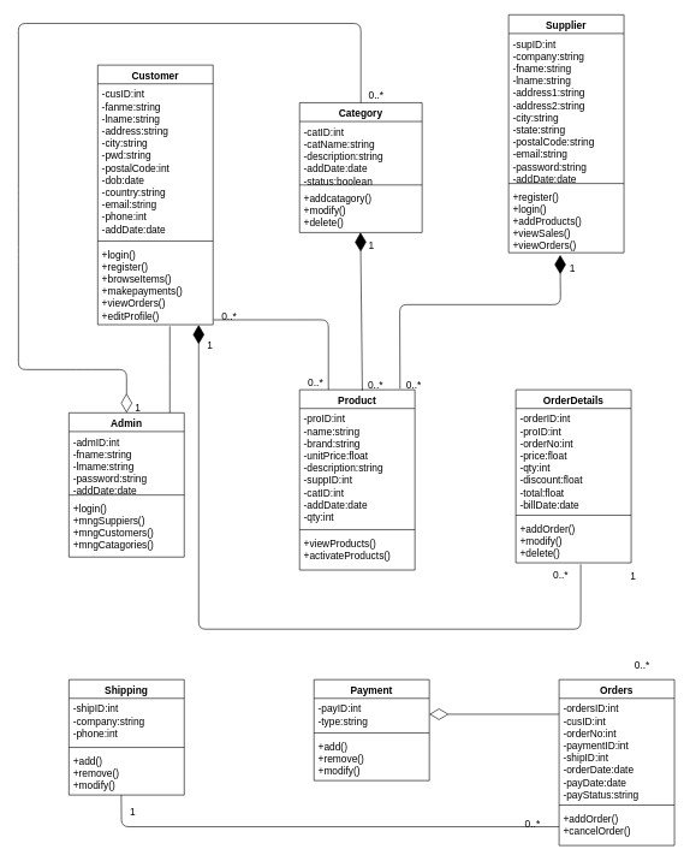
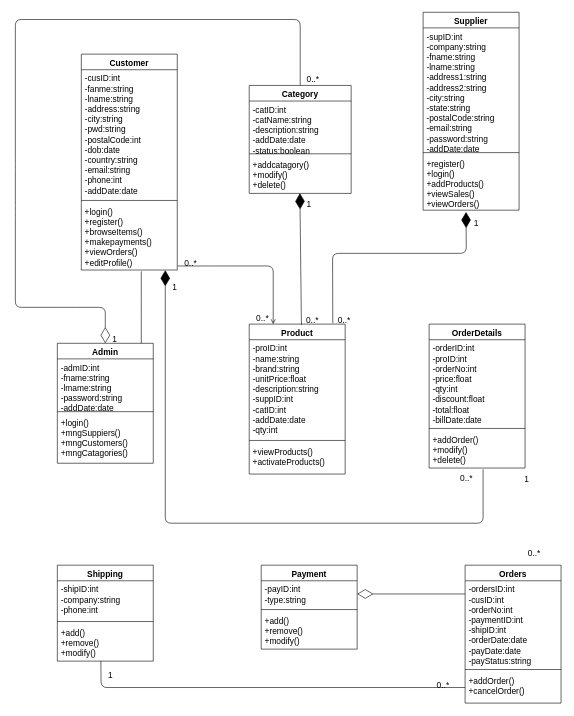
  <mxCell id="0" />
  <mxCell id="1" parent="0" />
  <mxCell id="2" value="Customer" style="swimlane;fontStyle=1;align=center;verticalAlign=top;childLayout=stackLayout;horizontal=1;startSize=26;horizontalStack=0;resizeParent=1;resizeParentMax=0;resizeLast=0;collapsible=1;marginBottom=0;fontSize=14;" parent="1" vertex="1"><mxGeometry x="130" y="89.778" width="160" height="360" as="geometry" /></mxCell>
  <mxCell id="3" value="-cusID:int&#10;-fanme:string&#10;-lname:string&#10;-address:string&#10;-city:string&#10;-pwd:string&#10;-postalCode:int&#10;-dob:date&#10;-country:string&#10;-email:string&#10;-phone:int&#10;-addDate:date" style="text;strokeColor=none;fillColor=none;align=left;verticalAlign=top;spacingLeft=4;spacingRight=4;overflow=hidden;rotatable=0;points=[[0,0.5],[1,0.5]];portConstraint=eastwest;fontSize=14;" parent="2" vertex="1"><mxGeometry y="26" width="160" height="214" as="geometry" /></mxCell>
  <mxCell id="4" value="" style="line;strokeWidth=1;fillColor=none;align=left;verticalAlign=middle;spacingTop=-1;spacingLeft=3;spacingRight=3;rotatable=0;labelPosition=right;points=[];portConstraint=eastwest;" parent="2" vertex="1"><mxGeometry y="240" width="160" height="8" as="geometry" /></mxCell>
  <mxCell id="5" value="+login()&#10;+register()&#10;+browseItems()&#10;+makepayments()&#10;+viewOrders()&#10;+editProfile()" style="text;strokeColor=none;fillColor=none;align=left;verticalAlign=top;spacingLeft=4;spacingRight=4;overflow=hidden;rotatable=0;points=[[0,0.5],[1,0.5]];portConstraint=eastwest;fontSize=14;" parent="2" vertex="1"><mxGeometry y="248" width="160" height="112" as="geometry" /></mxCell>
  <mxCell id="6" value="Category" style="swimlane;fontStyle=1;align=center;verticalAlign=top;childLayout=stackLayout;horizontal=1;startSize=26;horizontalStack=0;resizeParent=1;resizeParentMax=0;resizeLast=0;collapsible=1;marginBottom=0;fontSize=14;" parent="1" vertex="1"><mxGeometry x="410" y="142" width="170" height="180" as="geometry" /></mxCell>
  <mxCell id="7" value="-catID:int&#10;-catName:string&#10;-description:string&#10;-addDate:date&#10;-status:boolean" style="text;strokeColor=none;fillColor=none;align=left;verticalAlign=top;spacingLeft=4;spacingRight=4;overflow=hidden;rotatable=0;points=[[0,0.5],[1,0.5]];portConstraint=eastwest;fontSize=14;" parent="6" vertex="1"><mxGeometry y="26" width="170" height="84" as="geometry" /></mxCell>
  <mxCell id="8" value="" style="line;strokeWidth=1;fillColor=none;align=left;verticalAlign=middle;spacingTop=-1;spacingLeft=3;spacingRight=3;rotatable=0;labelPosition=right;points=[];portConstraint=eastwest;" parent="6" vertex="1"><mxGeometry y="110" width="170" height="8" as="geometry" /></mxCell>
  <mxCell id="9" value="+addcatagory()&#10;+modify()&#10;+delete()&#10;" style="text;strokeColor=none;fillColor=none;align=left;verticalAlign=top;spacingLeft=4;spacingRight=4;overflow=hidden;rotatable=0;points=[[0,0.5],[1,0.5]];portConstraint=eastwest;fontSize=14;" parent="6" vertex="1"><mxGeometry y="118" width="170" height="62" as="geometry" /></mxCell>
  <mxCell id="10" value="Supplier" style="swimlane;fontStyle=1;align=center;verticalAlign=top;childLayout=stackLayout;horizontal=1;startSize=26;horizontalStack=0;resizeParent=1;resizeParentMax=0;resizeLast=0;collapsible=1;marginBottom=0;fontSize=14;" parent="1" vertex="1"><mxGeometry x="700" y="20" width="160" height="330" as="geometry" /></mxCell>
  <mxCell id="11" value="-supID:int&#10;-company:string&#10;-fname:string&#10;-lname:string&#10;-address1:string&#10;-address2:string&#10;-city:string&#10;-state:string&#10;-postalCode:string&#10;-email:string&#10;-password:string&#10;-addDate:date" style="text;strokeColor=none;fillColor=none;align=left;verticalAlign=top;spacingLeft=4;spacingRight=4;overflow=hidden;rotatable=0;points=[[0,0.5],[1,0.5]];portConstraint=eastwest;fontSize=14;" parent="10" vertex="1"><mxGeometry y="26" width="160" height="204" as="geometry" /></mxCell>
  <mxCell id="12" value="" style="line;strokeWidth=1;fillColor=none;align=left;verticalAlign=middle;spacingTop=-1;spacingLeft=3;spacingRight=3;rotatable=0;labelPosition=right;points=[];portConstraint=eastwest;" parent="10" vertex="1"><mxGeometry y="230" width="160" height="8" as="geometry" /></mxCell>
  <mxCell id="13" value="+register()&#10;+login()&#10;+addProducts()&#10;+viewSales()&#10;+viewOrders()&#10;" style="text;strokeColor=none;fillColor=none;align=left;verticalAlign=top;spacingLeft=4;spacingRight=4;overflow=hidden;rotatable=0;points=[[0,0.5],[1,0.5]];portConstraint=eastwest;fontSize=14;" parent="10" vertex="1"><mxGeometry y="238" width="160" height="92" as="geometry" /></mxCell>
  <mxCell id="14" value="Product" style="swimlane;fontStyle=1;align=center;verticalAlign=top;childLayout=stackLayout;horizontal=1;startSize=26;horizontalStack=0;resizeParent=1;resizeParentMax=0;resizeLast=0;collapsible=1;marginBottom=0;fontSize=14;" parent="1" vertex="1"><mxGeometry x="410" y="540" width="160" height="250" as="geometry" /></mxCell>
  <mxCell id="15" value="-proID:int&#10;-name:string&#10;-brand:string&#10;-unitPrice:float&#10;-description:string&#10;-suppID:int&#10;-catID:int&#10;-addDate:date&#10;-qty:int&#10;" style="text;strokeColor=none;fillColor=none;align=left;verticalAlign=top;spacingLeft=4;spacingRight=4;overflow=hidden;rotatable=0;points=[[0,0.5],[1,0.5]];portConstraint=eastwest;fontSize=14;" parent="14" vertex="1"><mxGeometry y="26" width="160" height="164" as="geometry" /></mxCell>
  <mxCell id="16" value="" style="line;strokeWidth=1;fillColor=none;align=left;verticalAlign=middle;spacingTop=-1;spacingLeft=3;spacingRight=3;rotatable=0;labelPosition=right;points=[];portConstraint=eastwest;" parent="14" vertex="1"><mxGeometry y="190" width="160" height="8" as="geometry" /></mxCell>
  <mxCell id="17" value="+viewProducts()&#10;+activateProducts()&#10;" style="text;strokeColor=none;fillColor=none;align=left;verticalAlign=top;spacingLeft=4;spacingRight=4;overflow=hidden;rotatable=0;points=[[0,0.5],[1,0.5]];portConstraint=eastwest;fontSize=14;" parent="14" vertex="1"><mxGeometry y="198" width="160" height="52" as="geometry" /></mxCell>
  <mxCell id="18" value="Admin" style="swimlane;fontStyle=1;align=center;verticalAlign=top;childLayout=stackLayout;horizontal=1;startSize=26;horizontalStack=0;resizeParent=1;resizeParentMax=0;resizeLast=0;collapsible=1;marginBottom=0;fontSize=14;" parent="1" vertex="1"><mxGeometry x="90" y="572" width="160" height="200" as="geometry" /></mxCell>
  <mxCell id="19" value="-admID:int&#10;-fname:string&#10;-lmame:string&#10;-password:string&#10;-addDate:date&#10;" style="text;strokeColor=none;fillColor=none;align=left;verticalAlign=top;spacingLeft=4;spacingRight=4;overflow=hidden;rotatable=0;points=[[0,0.5],[1,0.5]];portConstraint=eastwest;fontSize=14;" parent="18" vertex="1"><mxGeometry y="26" width="160" height="84" as="geometry" /></mxCell>
  <mxCell id="20" value="" style="line;strokeWidth=1;fillColor=none;align=left;verticalAlign=middle;spacingTop=-1;spacingLeft=3;spacingRight=3;rotatable=0;labelPosition=right;points=[];portConstraint=eastwest;" parent="18" vertex="1"><mxGeometry y="110" width="160" height="8" as="geometry" /></mxCell>
  <mxCell id="21" value="+login()&#10;+mngSuppiers()&#10;+mngCustomers()&#10;+mngCatagories()&#10;" style="text;strokeColor=none;fillColor=none;align=left;verticalAlign=top;spacingLeft=4;spacingRight=4;overflow=hidden;rotatable=0;points=[[0,0.5],[1,0.5]];portConstraint=eastwest;fontSize=14;" parent="18" vertex="1"><mxGeometry y="118" width="160" height="82" as="geometry" /></mxCell>
  <mxCell id="22" value="OrderDetails" style="swimlane;fontStyle=1;align=center;verticalAlign=top;childLayout=stackLayout;horizontal=1;startSize=26;horizontalStack=0;resizeParent=1;resizeParentMax=0;resizeLast=0;collapsible=1;marginBottom=0;fontSize=14;" parent="1" vertex="1"><mxGeometry x="710" y="540" width="160" height="240" as="geometry" /></mxCell>
  <mxCell id="23" value="-orderID:int&#10;-proID:int&#10;-orderNo:int&#10;-price:float&#10;-qty:int&#10;-discount:float&#10;-total:float&#10;-billDate:date&#10;" style="text;strokeColor=none;fillColor=none;align=left;verticalAlign=top;spacingLeft=4;spacingRight=4;overflow=hidden;rotatable=0;points=[[0,0.5],[1,0.5]];portConstraint=eastwest;fontSize=14;" parent="22" vertex="1"><mxGeometry y="26" width="160" height="144" as="geometry" /></mxCell>
  <mxCell id="24" value="" style="line;strokeWidth=1;fillColor=none;align=left;verticalAlign=middle;spacingTop=-1;spacingLeft=3;spacingRight=3;rotatable=0;labelPosition=right;points=[];portConstraint=eastwest;" parent="22" vertex="1"><mxGeometry y="170" width="160" height="8" as="geometry" /></mxCell>
  <mxCell id="25" value="+addOrder()&#10;+modify()&#10;+delete()&#10;&#10;" style="text;strokeColor=none;fillColor=none;align=left;verticalAlign=top;spacingLeft=4;spacingRight=4;overflow=hidden;rotatable=0;points=[[0,0.5],[1,0.5]];portConstraint=eastwest;fontSize=14;" parent="22" vertex="1"><mxGeometry y="178" width="160" height="62" as="geometry" /></mxCell>
  <mxCell id="26" value="Shipping" style="swimlane;fontStyle=1;align=center;verticalAlign=top;childLayout=stackLayout;horizontal=1;startSize=26;horizontalStack=0;resizeParent=1;resizeParentMax=0;resizeLast=0;collapsible=1;marginBottom=0;fontSize=14;" parent="1" vertex="1"><mxGeometry x="90" y="942" width="160" height="160" as="geometry" /></mxCell>
  <mxCell id="27" value="-shipID:int&#10;-company:string&#10;-phone:int&#10;" style="text;strokeColor=none;fillColor=none;align=left;verticalAlign=top;spacingLeft=4;spacingRight=4;overflow=hidden;rotatable=0;points=[[0,0.5],[1,0.5]];portConstraint=eastwest;fontSize=14;" parent="26" vertex="1"><mxGeometry y="26" width="160" height="64" as="geometry" /></mxCell>
  <mxCell id="28" value="" style="line;strokeWidth=1;fillColor=none;align=left;verticalAlign=middle;spacingTop=-1;spacingLeft=3;spacingRight=3;rotatable=0;labelPosition=right;points=[];portConstraint=eastwest;" parent="26" vertex="1"><mxGeometry y="90" width="160" height="8" as="geometry" /></mxCell>
  <mxCell id="29" value="+add()&#10;+remove()&#10;+modify()" style="text;strokeColor=none;fillColor=none;align=left;verticalAlign=top;spacingLeft=4;spacingRight=4;overflow=hidden;rotatable=0;points=[[0,0.5],[1,0.5]];portConstraint=eastwest;fontSize=14;" parent="26" vertex="1"><mxGeometry y="98" width="160" height="62" as="geometry" /></mxCell>
  <mxCell id="30" value="Payment" style="swimlane;fontStyle=1;align=center;verticalAlign=top;childLayout=stackLayout;horizontal=1;startSize=26;horizontalStack=0;resizeParent=1;resizeParentMax=0;resizeLast=0;collapsible=1;marginBottom=0;fontSize=14;" parent="1" vertex="1"><mxGeometry x="430" y="942" width="160" height="140" as="geometry" /></mxCell>
  <mxCell id="31" value="-payID:int&#10;-type:string&#10;" style="text;strokeColor=none;fillColor=none;align=left;verticalAlign=top;spacingLeft=4;spacingRight=4;overflow=hidden;rotatable=0;points=[[0,0.5],[1,0.5]];portConstraint=eastwest;fontSize=14;" parent="30" vertex="1"><mxGeometry y="26" width="160" height="44" as="geometry" /></mxCell>
  <mxCell id="32" value="" style="line;strokeWidth=1;fillColor=none;align=left;verticalAlign=middle;spacingTop=-1;spacingLeft=3;spacingRight=3;rotatable=0;labelPosition=right;points=[];portConstraint=eastwest;" parent="30" vertex="1"><mxGeometry y="70" width="160" height="8" as="geometry" /></mxCell>
  <mxCell id="33" value="+add()&#10;+remove()&#10;+modify()&#10;" style="text;strokeColor=none;fillColor=none;align=left;verticalAlign=top;spacingLeft=4;spacingRight=4;overflow=hidden;rotatable=0;points=[[0,0.5],[1,0.5]];portConstraint=eastwest;fontSize=14;" parent="30" vertex="1"><mxGeometry y="78" width="160" height="62" as="geometry" /></mxCell>
  <mxCell id="34" value="Orders" style="swimlane;fontStyle=1;align=center;verticalAlign=top;childLayout=stackLayout;horizontal=1;startSize=26;horizontalStack=0;resizeParent=1;resizeParentMax=0;resizeLast=0;collapsible=1;marginBottom=0;fontSize=14;" parent="1" vertex="1"><mxGeometry x="770" y="942" width="160" height="230" as="geometry" /></mxCell>
  <mxCell id="35" value="-ordersID:int&#10;-cusID:int&#10;-orderNo:int&#10;-paymentID:int&#10;-shipID:int&#10;-orderDate:date&#10;-payDate:date&#10;-payStatus:string" style="text;strokeColor=none;fillColor=none;align=left;verticalAlign=top;spacingLeft=4;spacingRight=4;overflow=hidden;rotatable=0;points=[[0,0.5],[1,0.5]];portConstraint=eastwest;fontSize=14;" parent="34" vertex="1"><mxGeometry y="26" width="160" height="144" as="geometry" /></mxCell>
  <mxCell id="36" value="" style="line;strokeWidth=1;fillColor=none;align=left;verticalAlign=middle;spacingTop=-1;spacingLeft=3;spacingRight=3;rotatable=0;labelPosition=right;points=[];portConstraint=eastwest;" parent="34" vertex="1"><mxGeometry y="170" width="160" height="8" as="geometry" /></mxCell>
  <mxCell id="37" value="+addOrder()&#10;+cancelOrder()&#10;" style="text;strokeColor=none;fillColor=none;align=left;verticalAlign=top;spacingLeft=4;spacingRight=4;overflow=hidden;rotatable=0;points=[[0,0.5],[1,0.5]];portConstraint=eastwest;fontSize=14;" parent="34" vertex="1"><mxGeometry y="178" width="160" height="52" as="geometry" /></mxCell>
  <mxCell id="38" value="0..*" style="text;html=1;resizable=0;points=[];autosize=1;align=left;verticalAlign=top;spacingTop=-4;fontSize=14;" parent="1" vertex="1"><mxGeometry x="503" y="522" width="40" height="20" as="geometry" /></mxCell>
  <mxCell id="39" value="" style="endArrow=diamondThin;endFill=1;endSize=24;html=1;fontSize=14;exitX=0.544;exitY=0.005;exitDx=0;exitDy=0;exitPerimeter=0;" parent="1" source="14" edge="1"><mxGeometry width="160" relative="1" as="geometry"><mxPoint x="494.5" y="511.778" as="sourcePoint" /><mxPoint x="494.5" y="321.778" as="targetPoint" /></mxGeometry></mxCell>
  <mxCell id="40" value="1" style="text;html=1;resizable=0;points=[];autosize=1;align=left;verticalAlign=top;spacingTop=-4;fontSize=14;" parent="1" vertex="1"><mxGeometry x="504" y="330" width="20" height="20" as="geometry" /></mxCell>
  <mxCell id="41" value="" style="endArrow=diamondThin;endFill=0;endSize=24;html=1;fontSize=14;exitX=0.5;exitY=0;exitDx=0;exitDy=0;entryX=0.5;entryY=0;entryDx=0;entryDy=0;" parent="1" source="6" target="18" edge="1"><mxGeometry width="160" relative="1" as="geometry"><mxPoint x="480" y="32" as="sourcePoint" /><mxPoint x="10" y="522" as="targetPoint" /><Array as="points"><mxPoint x="495" y="32" /><mxPoint x="20" y="32" /><mxPoint x="20" y="272" /><mxPoint x="20" y="352" /><mxPoint x="20" y="512" /><mxPoint x="110" y="512" /><mxPoint x="170" y="512" /></Array></mxGeometry></mxCell>
  <mxCell id="42" value="1" style="text;html=1;resizable=0;points=[];autosize=1;align=left;verticalAlign=top;spacingTop=-4;fontSize=14;" parent="1" vertex="1"><mxGeometry x="180" y="554" width="20" height="20" as="geometry" /></mxCell>
  <mxCell id="43" value="0..*" style="text;html=1;resizable=0;points=[];autosize=1;align=left;verticalAlign=top;spacingTop=-4;fontSize=14;" parent="1" vertex="1"><mxGeometry x="504" y="121" width="40" height="20" as="geometry" /></mxCell>
  <mxCell id="44" value="" style="endArrow=none;html=1;edgeStyle=orthogonalEdgeStyle;fontSize=14;entryX=0.875;entryY=0;entryDx=0;entryDy=0;entryPerimeter=0;" parent="1" target="18" edge="1"><mxGeometry relative="1" as="geometry"><mxPoint x="230" y="452" as="sourcePoint" /><mxPoint x="290" y="484.222" as="targetPoint" /><Array as="points"><mxPoint x="230" y="512" /><mxPoint x="230" y="512" /></Array></mxGeometry></mxCell>
  <mxCell id="45" value="" style="resizable=0;html=1;align=left;verticalAlign=bottom;labelBackgroundColor=#ffffff;fontSize=10;" parent="44" connectable="0" vertex="1"><mxGeometry x="-1" relative="1" as="geometry" /></mxCell>
  <mxCell id="46" value="" style="resizable=0;html=1;align=right;verticalAlign=bottom;labelBackgroundColor=#ffffff;fontSize=10;" parent="44" connectable="0" vertex="1"><mxGeometry x="1" relative="1" as="geometry" /></mxCell>
  <mxCell id="47" value="" style="endArrow=diamondThin;endFill=1;endSize=24;html=1;fontSize=14;" parent="1" edge="1"><mxGeometry width="160" relative="1" as="geometry"><mxPoint x="800" y="782" as="sourcePoint" /><mxPoint x="270" y="450" as="targetPoint" /><Array as="points"><mxPoint x="800" y="872" /><mxPoint x="270" y="872" /></Array></mxGeometry></mxCell>
  <mxCell id="48" value="0..*" style="text;html=1;resizable=0;points=[];autosize=1;align=left;verticalAlign=top;spacingTop=-4;fontSize=14;" parent="1" vertex="1"><mxGeometry x="760" y="786" width="40" height="20" as="geometry" /></mxCell>
  <mxCell id="49" value="1" style="text;html=1;resizable=0;points=[];autosize=1;align=left;verticalAlign=top;spacingTop=-4;fontSize=14;" parent="1" vertex="1"><mxGeometry x="280" y="467" width="20" height="20" as="geometry" /></mxCell>
- <mxCell id="50" value="" style="endArrow=none;html=1;fontSize=14;exitX=1.003;exitY=0.94;exitDx=0;exitDy=0;exitPerimeter=0;entryX=0.25;entryY=0;entryDx=0;entryDy=0;" parent="1" source="5" target="14" edge="1"><mxGeometry width="50" height="50" relative="1" as="geometry"><mxPoint x="330" y="456.444" as="sourcePoint" /><mxPoint x="380" y="426.444" as="targetPoint" /><Array as="points"><mxPoint x="450" y="443" /></Array></mxGeometry></mxCell>
+ <mxCell id="50" value="" style="endArrow=open;html=1;fontSize=14;exitX=1.003;exitY=0.94;exitDx=0;exitDy=0;exitPerimeter=0;entryX=0.25;entryY=0;entryDx=0;entryDy=0;" parent="1" source="5" target="14" edge="1"><mxGeometry width="50" height="50" relative="1" as="geometry"><mxPoint x="330" y="456.444" as="sourcePoint" /><mxPoint x="380" y="426.444" as="targetPoint" /><Array as="points"><mxPoint x="450" y="443" /></Array></mxGeometry></mxCell>
  <mxCell id="51" value="0..*" style="text;html=1;resizable=0;points=[];autosize=1;align=left;verticalAlign=top;spacingTop=-4;fontSize=14;" parent="1" vertex="1"><mxGeometry x="300" y="427" width="40" height="20" as="geometry" /></mxCell>
  <mxCell id="52" value="0..*" style="text;html=1;resizable=0;points=[];autosize=1;align=left;verticalAlign=top;spacingTop=-4;fontSize=14;" parent="1" vertex="1"><mxGeometry x="420" y="519" width="40" height="20" as="geometry" /></mxCell>
  <mxCell id="53" value="" style="endArrow=diamondThin;endFill=1;endSize=24;html=1;fontSize=14;entryX=0.447;entryY=1.033;entryDx=0;entryDy=0;entryPerimeter=0;exitX=0.871;exitY=-0.006;exitDx=0;exitDy=0;exitPerimeter=0;" parent="1" source="14" target="13" edge="1"><mxGeometry width="160" relative="1" as="geometry"><mxPoint x="770" y="407" as="sourcePoint" /><mxPoint x="930" y="407" as="targetPoint" /><Array as="points"><mxPoint x="549" y="422" /><mxPoint x="772" y="422" /></Array></mxGeometry></mxCell>
  <mxCell id="54" value="0..*" style="text;html=1;resizable=0;points=[];autosize=1;align=left;verticalAlign=top;spacingTop=-4;fontSize=14;" parent="1" vertex="1"><mxGeometry x="556" y="523" width="40" height="20" as="geometry" /></mxCell>
  <mxCell id="55" value="1" style="text;html=1;resizable=0;points=[];autosize=1;align=left;verticalAlign=top;spacingTop=-4;fontSize=14;" parent="1" vertex="1"><mxGeometry x="783" y="361" width="20" height="20" as="geometry" /></mxCell>
  <mxCell id="56" value="1" style="text;html=1;resizable=0;points=[];autosize=1;align=left;verticalAlign=top;spacingTop=-4;fontSize=14;" parent="1" vertex="1"><mxGeometry x="867" y="787" width="20" height="20" as="geometry" /></mxCell>
  <mxCell id="57" value="0..*" style="text;html=1;resizable=0;points=[];autosize=1;align=left;verticalAlign=top;spacingTop=-4;fontSize=14;" parent="1" vertex="1"><mxGeometry x="873" y="912" width="40" height="20" as="geometry" /></mxCell>
  <mxCell id="58" value="" style="endArrow=diamondThin;endFill=0;endSize=24;html=1;fontSize=14;entryX=1;entryY=0.5;entryDx=0;entryDy=0;" parent="1" target="31" edge="1"><mxGeometry width="160" relative="1" as="geometry"><mxPoint x="770" y="990" as="sourcePoint" /><mxPoint x="620" y="932" as="targetPoint" /></mxGeometry></mxCell>
  <mxCell id="59" value="" style="endArrow=none;html=1;fontSize=14;entryX=0;entryY=0.5;entryDx=0;entryDy=0;exitX=0.454;exitY=0.998;exitDx=0;exitDy=0;exitPerimeter=0;" parent="1" source="29" target="37" edge="1"><mxGeometry width="50" height="50" relative="1" as="geometry"><mxPoint x="440" y="1202" as="sourcePoint" /><mxPoint x="490" y="1152" as="targetPoint" /><Array as="points"><mxPoint x="163" y="1146" /></Array></mxGeometry></mxCell>
  <mxCell id="60" value="1" style="text;html=1;resizable=0;points=[];autosize=1;align=left;verticalAlign=top;spacingTop=-4;fontSize=14;" parent="1" vertex="1"><mxGeometry x="173" y="1115" width="20" height="20" as="geometry" /></mxCell>
  <mxCell id="61" value="0..*" style="text;html=1;resizable=0;points=[];autosize=1;align=left;verticalAlign=top;spacingTop=-4;fontSize=14;" parent="1" vertex="1"><mxGeometry x="721" y="1131" width="40" height="20" as="geometry" /></mxCell>
